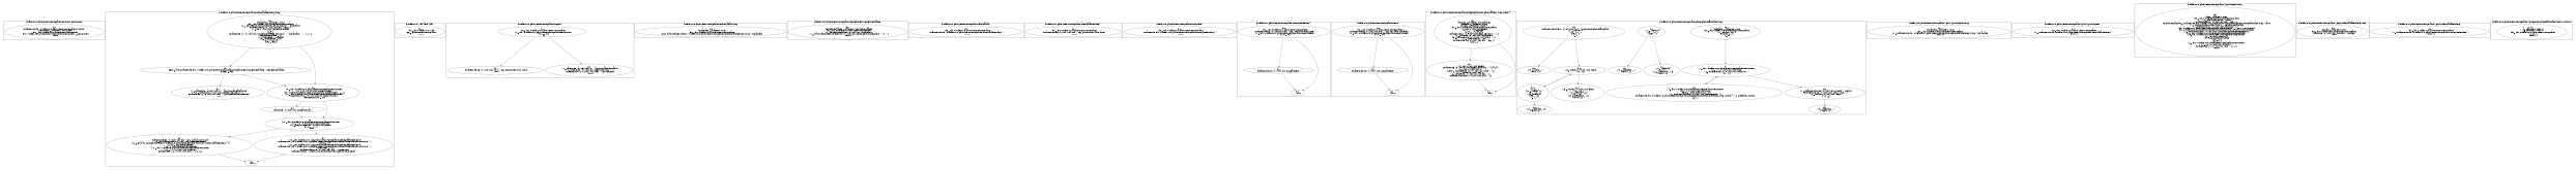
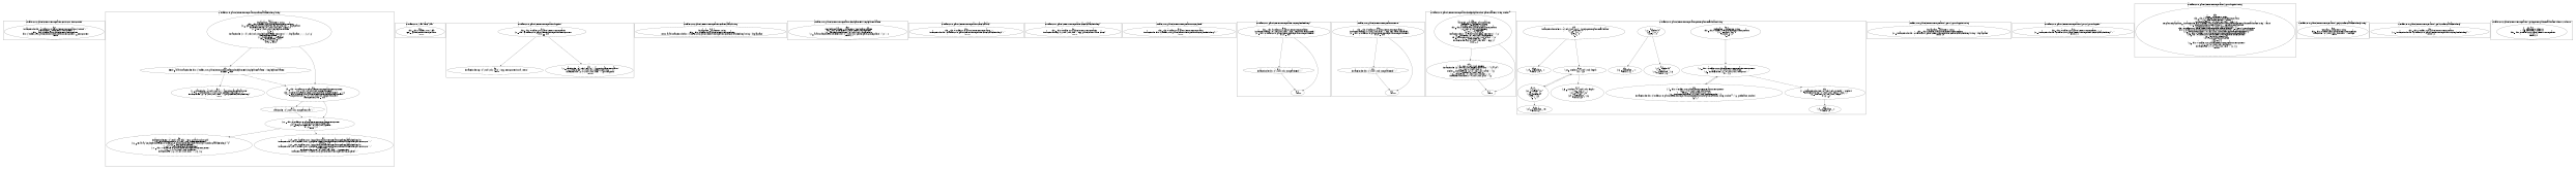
  digraph {
    n1 [label="id:0\n      instanceinvoke this.<@ts_files/20.ts: AlbumSetNewMenuOperation.%instInit()>()\n      menuContext = parameter0: MenuContext\n      this = this: @ts_files/20.ts: AlbumSetNewMenuOperation\n      this.<@ts_files/20.ts: AlbumSetNewMenuOperation.menuContext> = menuContext\n      return"]
    n2 [label="id:0\n      displayName = parameter0: string\n      this = this: @ts_files/20.ts: AlbumSetNewMenuOperation\n      %0 = 'AlbumSet new album confirm and the new name is: ' + displayName\n      instanceinvoke Log.<@%unk/%unk: .info()>(TAG, %0)\n      %1 = new @%unk/%unk: SimpleAlbumDataItem\n      %2 = -1\n      %3 = -1\n      instanceinvoke %1.<@%unk/%unk: SimpleAlbumDataItem.constructor()>('', displayName, '', '', '', %2, %3)\n      simpleAlbumDataItem = %1\n      %4 = displayName != undefined\n      %5 = displayName != null\n      %6 = %4 && %5\n      if %6 != false"]
    n3 [label="id:1\n      isExit = await instanceinvoke this.<@ts_files/20.ts: AlbumSetNewMenuOperation.checkAlbumExit(SimpleAlbumDataItem)>(simpleAlbumDataItem)\n      if isExit != false"]
    n4 [label="id:3\n      %9 = this.<@ts_files/20.ts: AlbumSetNewMenuOperation.menuContext>\n      %10 = %9.<@%unk/%unk: .onOperationEnd>\n      this.<@ts_files/20.ts: AlbumSetNewMenuOperation.onOperationEnd> = %10\n      %11 = this.<@ts_files/20.ts: AlbumSetNewMenuOperation.menuContext>\n      onOperationStart = %11.<@%unk/%unk: .onOperationStart>\n      if onOperationStart != null"]
    n5 [label="id:2\n      %7 = staticinvoke <@%unk/%unk: .$r()>('app.string.name_already_use')\n      %8 = staticinvoke <@%unk/%unk: .getResourceString()>(%7)\n      instanceinvoke %8.<@%unk/%unk: .then()>(%AM3$confirmCallbackBindImpl)\n      return"]
    n6 [label="id:4\n      staticinvoke <@%unk/%unk: .onOperationStart()>()"]
    n7 [label="id:5\n      %12 = this.<@ts_files/20.ts: AlbumSetNewMenuOperation.menuContext>\n      %13 = %12.<@%unk/%unk: .jumpSourceToMain>\n      %14 = JumpSourceToMain.<@%unk/%unk: .ALBUM>\n      if %13 === %14"]
    n8 [label="id:6\n      instanceinvoke Log.<@%unk/%unk: .info()>(TAG, 'go back to photo grid')\n      %15 = BroadcastConstants.<@%unk/%unk: .MEDIA_OPERATION>\n      %16 = newarray (SimpleAlbumDataItem|@ts_files/20.ts: AlbumSetNewMenuOperation.%AM4$confirmCallbackBindImpl())[2]\n      %16[0] = simpleAlbumDataItem\n      %16[1] = %AM4$confirmCallbackBindImpl\n      %17 = this.<@ts_files/20.ts: AlbumSetNewMenuOperation.menuContext>\n      %18 = %17.<@%unk/%unk: .broadCast>\n      instanceinvoke %18.<@%unk/%unk: .emit()>(%15, %16)"]
    n9 [label="id:7\n      %19 = new @ts_files/20.ts: %AC$AlbumSetNewMenuOperation$confirmCallbackBindImpl$0\n      instanceinvoke %19.<@ts_files/20.ts: %AC$AlbumSetNewMenuOperation$confirmCallbackBindImpl$0.constructor()>()\n      params = %19\n      %20 = new @ts_files/20.ts: %AC$AlbumSetNewMenuOperation$confirmCallbackBindImpl$1\n      instanceinvoke %20.<@ts_files/20.ts: %AC$AlbumSetNewMenuOperation$confirmCallbackBindImpl$1.constructor()>()\n      routerOptions = %20\n      instanceinvoke router.<@%unk/%unk: .push()>(routerOptions)\n      instanceinvoke this.<@ts_files/20.ts: AlbumSetNewMenuOperation.onCompleted()>()"]
-   n10 [label="id:8\n      return"]
    n11 [label="id:0\n      this = this: @ts_files/20.ts: %dflt\n      TAG = 'AlbumSetNewMenuOperation'\n      return"]
    n12 [label="id:0\n      this = this: @ts_files/20.ts: AlbumSetNewMenuOperation\n      %0 = this.<@ts_files/20.ts: AlbumSetNewMenuOperation.menuContext>\n      if %0 == null"]
    n13 [label="id:1\n      instanceinvoke Log.<@%unk/%unk: .warn()>(TAG, 'menuContext is null, return')\n      return"]
    n14 [label="id:2\n      %1 = staticinvoke <@%unk/%unk: .$r()>('app.string.album_new_album')\n      %2 = staticinvoke <@%unk/%unk: .getResourceString()>(%1)\n      instanceinvoke %2.<@%unk/%unk: .then()>(%AM0$doAction)\n      return"]
    n15 [label="id:0\n      displayName = parameter0: string\n      this = this: @ts_files/20.ts: AlbumSetNewMenuOperation\n      return await instanceinvoke this.<@ts_files/20.ts: AlbumSetNewMenuOperation.confirmCallbackBindImpl(string)>(displayName)"]
    n16 [label="id:0\n      simpleAlbumDataItem = parameter0: SimpleAlbumDataItem\n      this = this: @ts_files/20.ts: AlbumSetNewMenuOperation\n      %0 = simpleAlbumDataItem.<@%unk/%unk: .displayName>\n      %1 = await instanceinvoke userFileModel.<@%unk/%unk: .getUserAlbumCountByName()>(%0) > 0\n      return %1"]
    n17 [label="id:0\n      this = this: @ts_files/20.ts: AlbumSetNewMenuOperation\n      instanceinvoke this.<@ts_files/20.ts: AlbumSetNewMenuOperation.cancelCallbackBindImpl()>()\n      return"]
    n18 [label="id:0\n      this = this: @ts_files/20.ts: AlbumSetNewMenuOperation\n      instanceinvoke Log.<@%unk/%unk: .info()>(TAG, 'AlbumSet new album cancel')\n      return"]
    n19 [label="id:0\n      this = this: @ts_files/20.ts: AlbumSetNewMenuOperation\n      instanceinvoke this.<@ts_files/20.ts: AlbumSetNewMenuOperation.onCompletedBindImpl()>()\n      return"]
    n20 [label="id:0\n      this = this: @ts_files/20.ts: AlbumSetNewMenuOperation\n      instanceinvoke Log.<@%unk/%unk: .info()>(TAG, 'new album data succeed!')\n      %0 = this.<@ts_files/20.ts: AlbumSetNewMenuOperation.onOperationEnd>\n      if %0 != null"]
    n21 [label="id:1\n      instanceinvoke this.<@%unk/%unk: .onOperationEnd()>()"]
    n22 [label="id:2\n      return"]
    n23 [label="id:0\n      this = this: @ts_files/20.ts: AlbumSetNewMenuOperation\n      instanceinvoke Log.<@%unk/%unk: .error()>(TAG, 'new album data failed!')\n      %0 = this.<@ts_files/20.ts: AlbumSetNewMenuOperation.onOperationEnd>\n      if %0 != null"]
    n24 [label="id:1\n      instanceinvoke this.<@%unk/%unk: .onOperationEnd()>()"]
    n25 [label="id:2\n      return"]
    n26 [label="id:0\n      albumInfo = parameter0: AlbumDataItem\n      prefixName = parameter1: string\n      numbers = parameter2: number[]\n      this = this: @ts_files/20.ts: AlbumSetNewMenuOperation\n      %0 = new @%unk/%unk: RegExp\n      %1 = '^' + prefixName\n      %2 = %1 + '[1-9][0-9]*$'\n      instanceinvoke %0.<@%unk/%unk: RegExp.constructor()>(%2)\n      %3 = albumInfo.<@%unk/%unk: .displayName>\n      res = instanceinvoke %3.<@%unk/%unk: .match()>(%0)\n      %4 = 'check name res ' + res\n      instanceinvoke Log.<@%unk/%unk: .info()>(TAG, %4)\n      if res != 0"]
    n27 [label="id:1\n      %5 = new @%unk/%unk: RegExp\n      instanceinvoke %5.<@%unk/%unk: RegExp.constructor()>('[1-9][0-9]*')\n      %6 = res.<@%unk/%unk: .0>\n      number = instanceinvoke %6.<@%unk/%unk: .match()>(%5)\n      %7 = number.<@%unk/%unk: .0>\n      %8 = staticinvoke <@%unk/%unk: .parseInt()>(%7)\n      instanceinvoke numbers.<@%unk/%unk: .push()>(%8)"]
    n28 [label="id:2\n      return"]
    n29 [label="id:0\n      prefixName = parameter0: string\n      this = this: @ts_files/20.ts: AlbumSetNewMenuOperation\n      %0 = newarray (any)[0]\n      numbers = %0\n      i = 0"]
    n30 [label="id:1\n      %1 = this.<@ts_files/20.ts: AlbumSetNewMenuOperation.menuContext>\n      %2 = %1.<@%unk/%unk: .dataSource>\n      %3 = instanceinvoke %2.<@%unk/%unk: .totalCount()>()\n      if i < %3"]
    n31 [label="id:2\n      %4 = this.<@ts_files/20.ts: AlbumSetNewMenuOperation.menuContext>\n      %5 = %4.<@%unk/%unk: .dataSource>\n      album = <AlbumsDataSource>%5\n      %6 = instanceinvoke album.<@%unk/%unk: .getDataByIndex()>(i)\n      instanceinvoke this.<@ts_files/20.ts: AlbumSetNewMenuOperation.checkAndAddNumber(AlbumDataItem, string, number[])>(%6, prefixName, numbers)\n      i = i + 1"]
    n32 [label="id:3\n      %7 = instanceinvoke JSON.<@%unk/%unk: .stringify()>(numbers)\n      instanceinvoke Log.<@%unk/%unk: .debug()>(TAG, %7)\n      %8 = numbers.<@%unk/%unk: .length>\n      if %8 <= 0"]
    n33 [label="id:4\n      %9 = prefixName + '1'\n      return %9"]
    n34 [label="id:6\n      %11 = numbers[0]\n      %12 = %11 - 1\n      if %12 > 0"]
    n35 [label="id:9\n      instanceinvoke numbers.<@%unk/%unk: .sort()>(%AM5$getNewAlbumDefaultName)\n      %17 = numbers[0]\n      %18 = %17 - 1\n      if %18 > 0\n      i = 1"]
    n36 [label="id:7\n      %13 = prefixName + '1'\n      return %13"]
    n37 [label="id:8\n      %14 = numbers[0]\n      %15 = %14 + 1\n      %16 = prefixName + %15\n      return %16"]
-   n38 [label="id:10\n      %19 = instInit + '1'\n      return %19"]
+   n38 [label="id:10\n      %19 = prefixName + '1'\n      return %19"]
    n39 [label="id:81\n      %20 = numbers.<@%unk/%unk: .length>\n      if i < %20"]
    n40 [label="id:12\n      %21 = i - 1\n      %22 = numbers[%21]\n      res = %22 + 1\n      %23 = numbers[i]\n      if res < %23\n      i = i + 1"]
    n41 [label="id:14\n      %25 = numbers.<@%unk/%unk: .length>\n      %26 = %25 - 1\n      %27 = numbers[%26]\n      %28 = %27 + 1\n      %29 = prefixName + %28\n      return %29"]
    n42 [label="id:13\n      %24 = prefixName + res\n      return %24"]
    n43 [label="id:0\n      displayName = parameter0: string\n      this = this: @ts_files/20.ts: AlbumSetNewMenuOperation\n      %0 = instanceinvoke this.<@ts_files/20.ts: AlbumSetNewMenuOperation.confirmCallbackBindImpl(string)>(displayName)\n      return %0"]
    n44 [label="id:0\n      this = this: @ts_files/20.ts: AlbumSetNewMenuOperation\n      %0 = instanceinvoke this.<@ts_files/20.ts: AlbumSetNewMenuOperation.cancelCallbackBindImpl()>()\n      return %0"]
    n45 [label="id:0\n      name = parameter0: string\n      this = this: @ts_files/20.ts: AlbumSetNewMenuOperation\n      %0 = 'The display name is ' + name\n      instanceinvoke Log.<@%unk/%unk: .info()>(TAG, %0)\n      newAlbumDisplayName = instanceinvoke this.<@ts_files/20.ts: AlbumSetNewMenuOperation.getNewAlbumDefaultName(string)>(name)\n      %1 = 'The display name of new album is ' + newAlbumDisplayName\n      instanceinvoke Log.<@%unk/%unk: .info()>(TAG, %1)\n      this.<@ts_files/20.ts: AlbumSetNewMenuOperation.confirmCallback> = %AM1$%AM0$doAction\n      this.<@ts_files/20.ts: AlbumSetNewMenuOperation.cancelCallback> = %AM2$%AM0$doAction\n      %2 = BroadcastConstants.<@%unk/%unk: .SHOW_NEW_ALBUM_PHOTO_DIALOG>\n      %3 = this.<@ts_files/20.ts: AlbumSetNewMenuOperation.confirmCallback>\n      %4 = this.<@ts_files/20.ts: AlbumSetNewMenuOperation.cancelCallback>\n      %5 = newarray (unknown)[3]\n      %5[0] = newAlbumDisplayName\n      %5[1] = %3\n      %5[2] = %4\n      %6 = this.<@ts_files/20.ts: AlbumSetNewMenuOperation.menuContext>\n      %7 = %6.<@%unk/%unk: .broadCast>\n      instanceinvoke %7.<@%unk/%unk: .emit()>(%2, %5)\n      return"]
    n46 [label="id:0\n      message = parameter0: string\n      this = this: @ts_files/20.ts: AlbumSetNewMenuOperation\n      staticinvoke <@%unk/%unk: .showToast()>(message)\n      return"]
    n47 [label="id:0\n      this = this: @ts_files/20.ts: AlbumSetNewMenuOperation\n      %0 = instanceinvoke this.<@ts_files/20.ts: AlbumSetNewMenuOperation.onCompletedBindImpl()>()\n      return %0"]
    n48 [label="id:0\n      a = parameter0: unknown\n      b = parameter1: unknown\n      this = this: @ts_files/20.ts: AlbumSetNewMenuOperation\n      %0 = a - b\n      return %0"]
    subgraph cluster_1 {
      label="@ts_files/20.ts: AlbumSetNewMenuOperation.constructor(MenuContext)"
      n1
    }
    subgraph cluster_2 {
      label="@ts_files/20.ts: AlbumSetNewMenuOperation.confirmCallbackBindImpl(string)"
      n2
      n3
      n4
      n5
      n6
      n7
      n8
      n9
-     n10
    }
    subgraph cluster_3 {
      label="@ts_files/20.ts: %dflt.[static]%dflt()"
      n11
    }
    subgraph cluster_4 {
      label="@ts_files/20.ts: AlbumSetNewMenuOperation.doAction()"
      n12
      n13
      n14
    }
    subgraph cluster_5 {
      label="@ts_files/20.ts: AlbumSetNewMenuOperation.confirmCallback(string)"
      n15
    }
    subgraph cluster_6 {
      label="@ts_files/20.ts: AlbumSetNewMenuOperation.checkAlbumExit(SimpleAlbumDataItem)"
      n16
    }
    subgraph cluster_7 {
      label="@ts_files/20.ts: AlbumSetNewMenuOperation.cancelCallback()"
      n17
    }
    subgraph cluster_8 {
      label="@ts_files/20.ts: AlbumSetNewMenuOperation.cancelCallbackBindImpl()"
      n18
    }
    subgraph cluster_9 {
      label="@ts_files/20.ts: AlbumSetNewMenuOperation.onCompleted()"
      n19
    }
    subgraph cluster_10 {
      label="@ts_files/20.ts: AlbumSetNewMenuOperation.onCompletedBindImpl()"
      n20
      n21
      n22
    }
    subgraph cluster_11 {
      label="@ts_files/20.ts: AlbumSetNewMenuOperation.onError()"
      n23
      n24
      n25
    }
    subgraph cluster_12 {
      label="@ts_files/20.ts: AlbumSetNewMenuOperation.checkAndAddNumber(AlbumDataItem, string, number[])"
      n26
      n27
      n28
    }
    subgraph cluster_13 {
      label="@ts_files/20.ts: AlbumSetNewMenuOperation.getNewAlbumDefaultName(string)"
      n29
      n30
      n31
      n32
      n33
      n34
      n35
      n36
      n37
      n38
      n39
      n40
      n41
      n42
    }
    subgraph cluster_14 {
      label="@ts_files/20.ts: AlbumSetNewMenuOperation.%AM1$%AM0$doAction(string)"
      n43
    }
    subgraph cluster_15 {
      label="@ts_files/20.ts: AlbumSetNewMenuOperation.%AM2$%AM0$doAction()"
      n44
    }
    subgraph cluster_16 {
      label="@ts_files/20.ts: AlbumSetNewMenuOperation.%AM0$doAction(string)"
      n45
    }
    subgraph cluster_17 {
      label="@ts_files/20.ts: AlbumSetNewMenuOperation.%AM3$confirmCallbackBindImpl(string)"
      n46
    }
    subgraph cluster_18 {
      label="@ts_files/20.ts: AlbumSetNewMenuOperation.%AM4$confirmCallbackBindImpl()"
      n47
    }
    subgraph cluster_19 {
      label="@ts_files/20.ts: AlbumSetNewMenuOperation.%AM5$getNewAlbumDefaultName(unknown, unknown)"
      n48
    }
    n2 -> n3
    n2 -> n4
    n3 -> n4
    n3 -> n5
    n4 -> n6
    n4 -> n7
    n6 -> n7
    n7 -> n8
    n7 -> n9
-   n8 -> n10
-   n9 -> n10
    n12 -> n13
    n12 -> n14
    n20 -> n21
    n20 -> n22
    n21 -> n22
    n23 -> n24
    n23 -> n25
    n24 -> n25
    n26 -> n27
    n26 -> n28
    n27 -> n28
    n29 -> n30
    n30 -> n31
    n30 -> n32
    n31 -> n30
    n32 -> n33
    n34 -> n36
    n34 -> n37
    n35 -> n38
    n35 -> n39
    n39 -> n40
    n39 -> n41
    n40 -> n39
    n40 -> n42
  }
